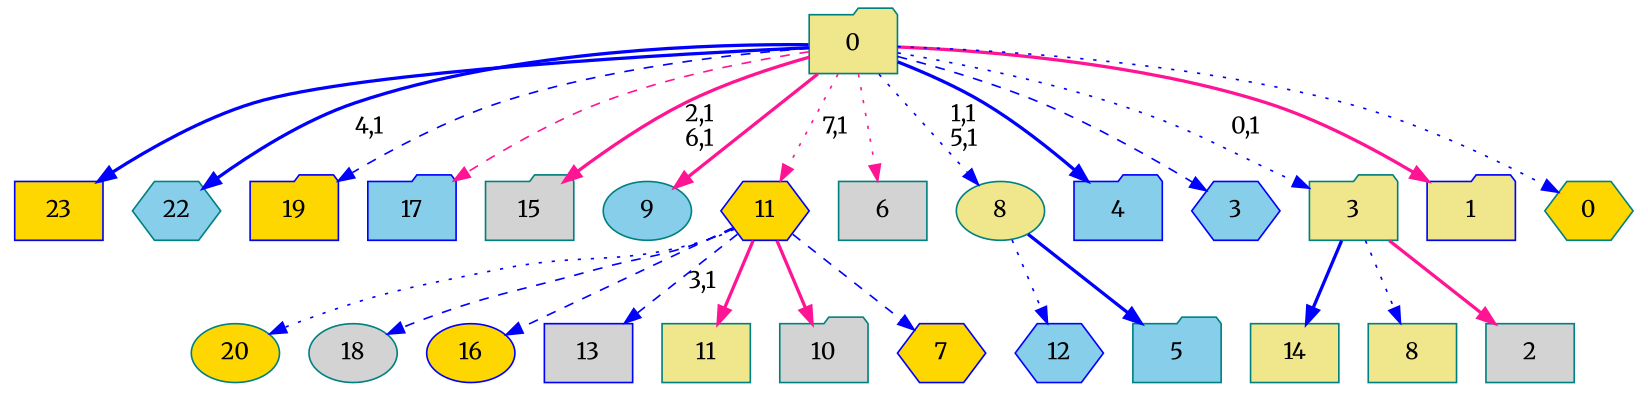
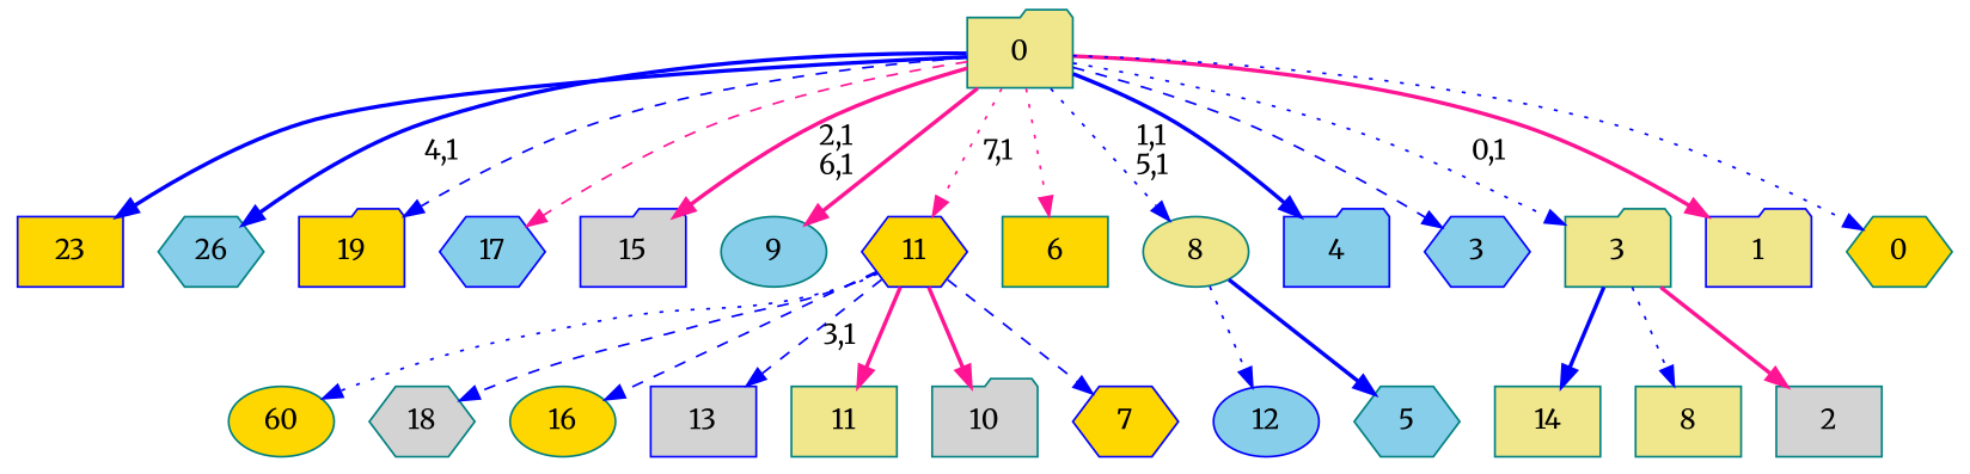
  digraph {
    fontname=Merriweather
    node [color=teal fillcolor=gold fontname=Merriweather shape=folder style=filled]
    edge [color=blue fontname=Merriweather style=bold]
    n1 [color=blue label=23 shape=box]
-   n2 [fillcolor=skyblue label=22 shape=hexagon]
-   n3 [label=20 shape=ellipse]
+   n2 [fillcolor=skyblue label=26 shape=hexagon]
+   n3 [label=60 shape=ellipse]
    n4 [color=blue label=19]
-   n5 [fillcolor=lightgrey label=18 shape=ellipse]
-   n6 [color=blue fillcolor=skyblue label=17]
-   n7 [color=blue label=16 shape=ellipse]
-   n8 [fillcolor=lightgrey label=15]
+   n5 [fillcolor=lightgrey label=18 shape=hexagon]
+   n6 [color=blue fillcolor=skyblue label=17 shape=hexagon]
+   n7 [label=16 shape=ellipse]
+   n8 [color=blue fillcolor=lightgrey label=15]
    n9 [fillcolor=khaki label=14 shape=box]
    n10 [color=blue fillcolor=lightgrey label=13 shape=box]
-   n11 [color=blue fillcolor=skyblue label=12 shape=hexagon]
+   n11 [color=blue fillcolor=skyblue label=12 shape=ellipse]
    n12 [fillcolor=khaki label=11 shape=box]
    n13 [fillcolor=lightgrey label=10]
    n14 [fillcolor=skyblue label=9 shape=ellipse]
    n15 [fillcolor=khaki label=8 shape=box]
    n16 [color=blue label=7 shape=hexagon]
    11 [color=blue shape=hexagon]
-   n18 [fillcolor=lightgrey label=6 shape=box]
-   n19 [fillcolor=skyblue label=5]
+   n18 [label=6 shape=box]
+   n19 [fillcolor=skyblue label=5 shape=hexagon]
    8 [fillcolor=khaki shape=ellipse]
    n21 [color=blue fillcolor=skyblue label=4]
    n22 [color=blue fillcolor=skyblue label=3 shape=hexagon]
    n23 [fillcolor=lightgrey label=2 shape=box]
    3 [fillcolor=khaki]
    n25 [color=blue fillcolor=khaki label=1]
    n26 [label=0 shape=hexagon]
    0 [fillcolor=khaki]
    11 -> n3 [style=dotted]
    11 -> n5 [style=dashed]
    11 -> n7 [style=dashed]
    11 -> n10 [label="3,1" style=dashed]
    11 -> n12 [color=deeppink]
    11 -> n13 [color=deeppink]
    11 -> n16 [style=dashed]
    8 -> n11 [style=dotted]
    8 -> n19
    3 -> n9
    3 -> n15 [style=dotted]
    3 -> n23 [color=deeppink]
    0 -> n1
    0 -> n2 [label="4,1"]
    0 -> n4 [style=dashed]
    0 -> n6 [color=deeppink style=dashed]
    0 -> n8 [color=deeppink label="2,1\n6,1"]
    0 -> n14 [color=deeppink]
    0 -> 11 [color=deeppink label="7,1" style=dotted]
    0 -> n18 [color=deeppink style=dotted]
    0 -> 8 [label="1,1\n5,1" style=dotted]
    0 -> n21
    0 -> n22 [style=dashed]
    0 -> 3 [label="0,1" style=dotted]
    0 -> n25 [color=deeppink]
    0 -> n26 [style=dotted]
  }
